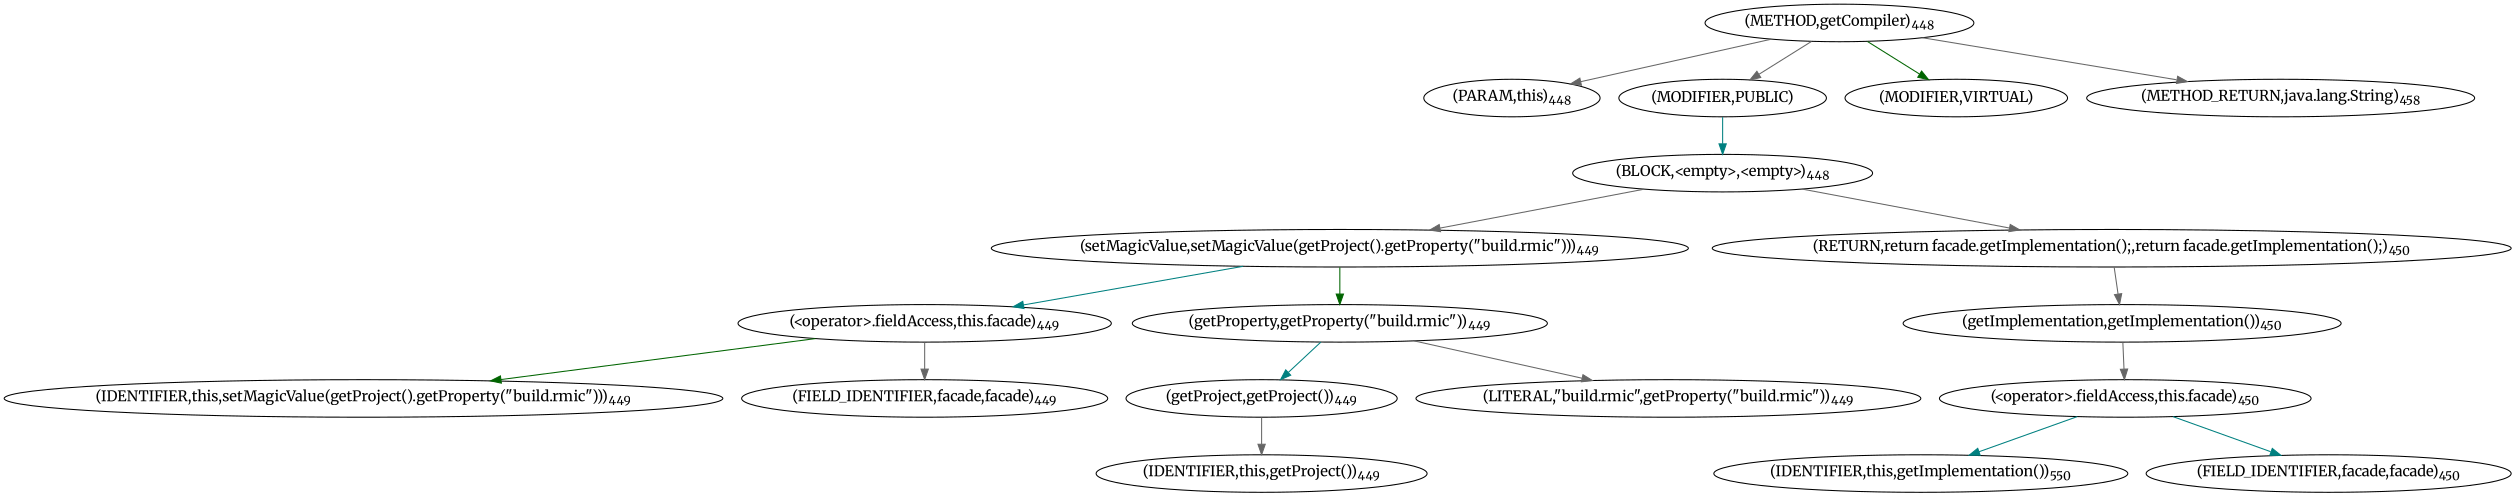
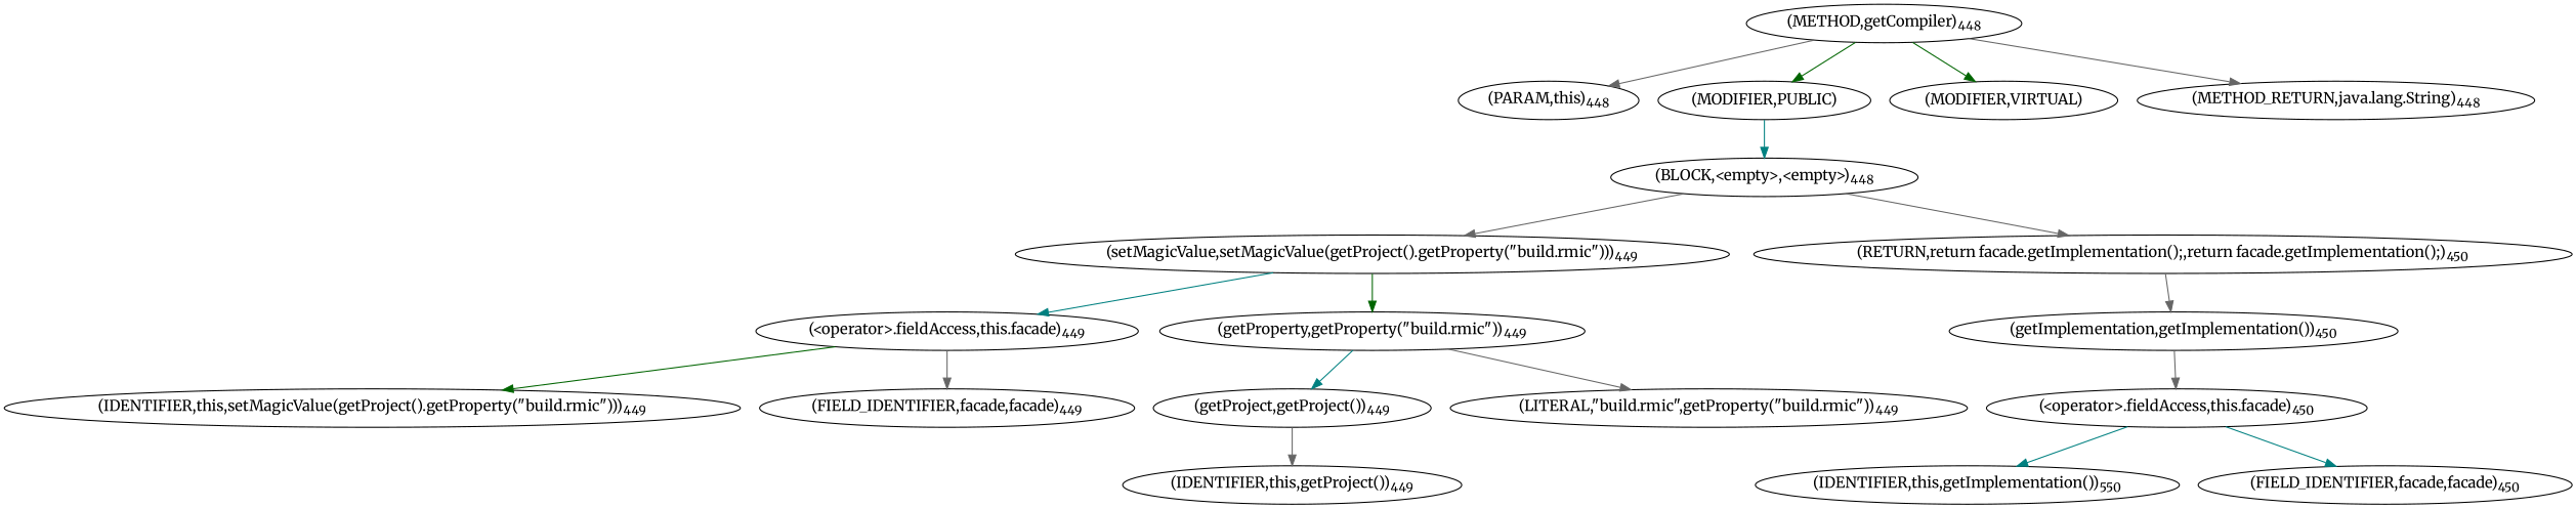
  digraph {
    fontname=Merriweather
    node [fontname=Merriweather]
    edge [color=gray40 fontname=Merriweather]
    n1 [label=<(METHOD,getCompiler)<SUB>448</SUB>>]
    n2 [label=<(PARAM,this)<SUB>448</SUB>>]
    n3 [label=<(MODIFIER,PUBLIC)>]
    n4 [label=<(MODIFIER,VIRTUAL)>]
-   n5 [label=<(METHOD_RETURN,java.lang.String)<SUB>458</SUB>>]
+   n5 [label=<(METHOD_RETURN,java.lang.String)<SUB>448</SUB>>]
    n6 [label=<(BLOCK,&lt;empty&gt;,&lt;empty&gt;)<SUB>448</SUB>>]
    n7 [label=<(setMagicValue,setMagicValue(getProject().getProperty(&quot;build.rmic&quot;)))<SUB>449</SUB>>]
    n8 [label=<(RETURN,return facade.getImplementation();,return facade.getImplementation();)<SUB>450</SUB>>]
    n9 [label=<(&lt;operator&gt;.fieldAccess,this.facade)<SUB>449</SUB>>]
    n10 [label=<(getProperty,getProperty(&quot;build.rmic&quot;))<SUB>449</SUB>>]
    n11 [label=<(getImplementation,getImplementation())<SUB>450</SUB>>]
    n12 [label=<(IDENTIFIER,this,setMagicValue(getProject().getProperty(&quot;build.rmic&quot;)))<SUB>449</SUB>>]
    n13 [label=<(FIELD_IDENTIFIER,facade,facade)<SUB>449</SUB>>]
    n14 [label=<(getProject,getProject())<SUB>449</SUB>>]
    n15 [label=<(LITERAL,&quot;build.rmic&quot;,getProperty(&quot;build.rmic&quot;))<SUB>449</SUB>>]
    n16 [label=<(IDENTIFIER,this,getProject())<SUB>449</SUB>>]
    n17 [label=<(&lt;operator&gt;.fieldAccess,this.facade)<SUB>450</SUB>>]
    n18 [label=<(IDENTIFIER,this,getImplementation())<SUB>550</SUB>>]
    n19 [label=<(FIELD_IDENTIFIER,facade,facade)<SUB>450</SUB>>]
    n1 -> n2
-   n1 -> n3
+   n1 -> n3 [color=darkgreen]
    n1 -> n4 [color=darkgreen]
    n1 -> n5
    n3 -> n6 [color=teal]
    n6 -> n7
    n6 -> n8
    n7 -> n9 [color=teal]
    n7 -> n10 [color=darkgreen]
    n8 -> n11
    n9 -> n12 [color=darkgreen]
    n9 -> n13
    n10 -> n14 [color=teal]
    n10 -> n15
    n11 -> n17
    n14 -> n16
    n17 -> n18 [color=teal]
    n17 -> n19 [color=teal]
  }
